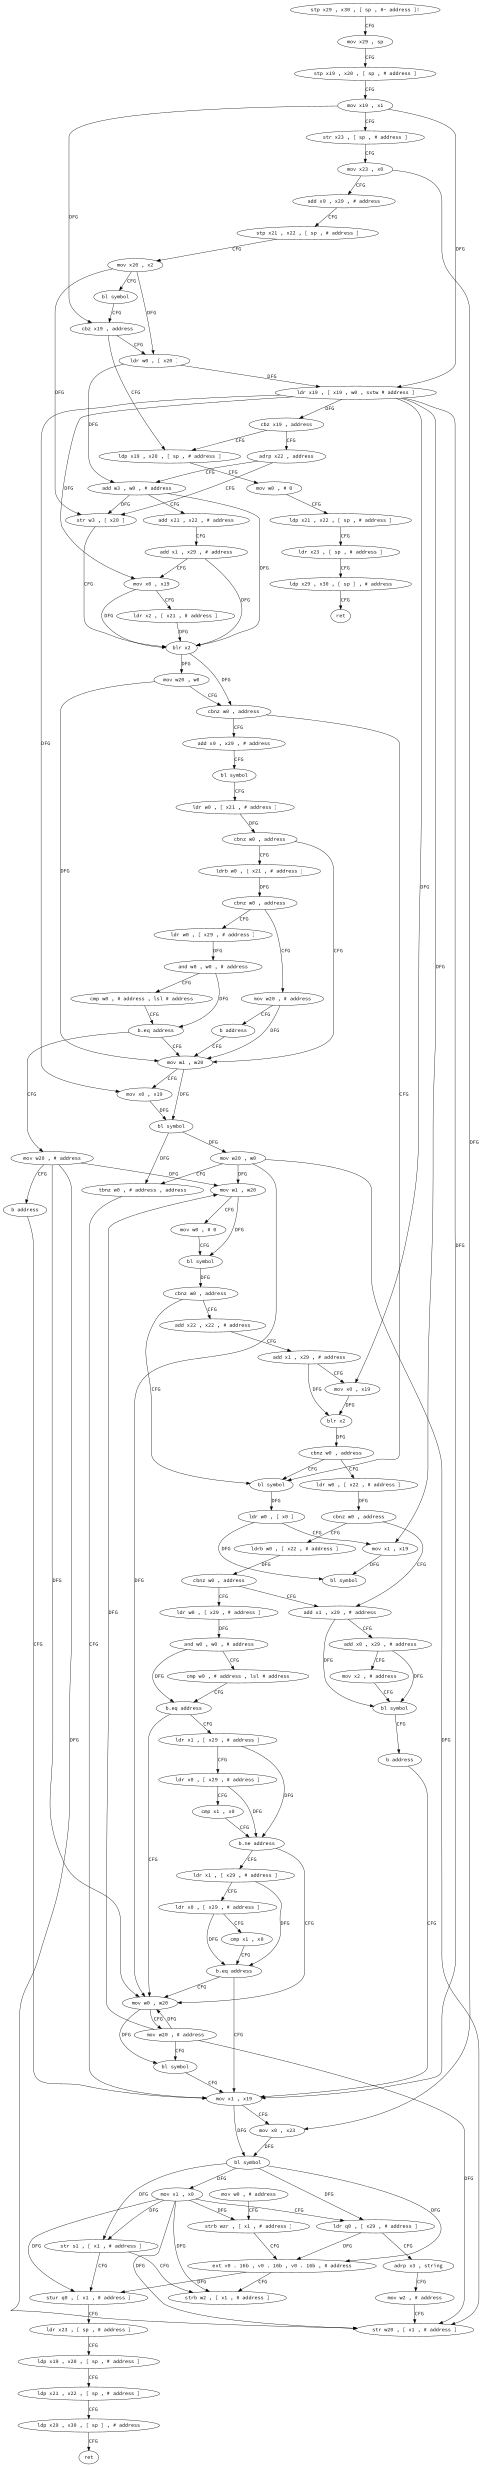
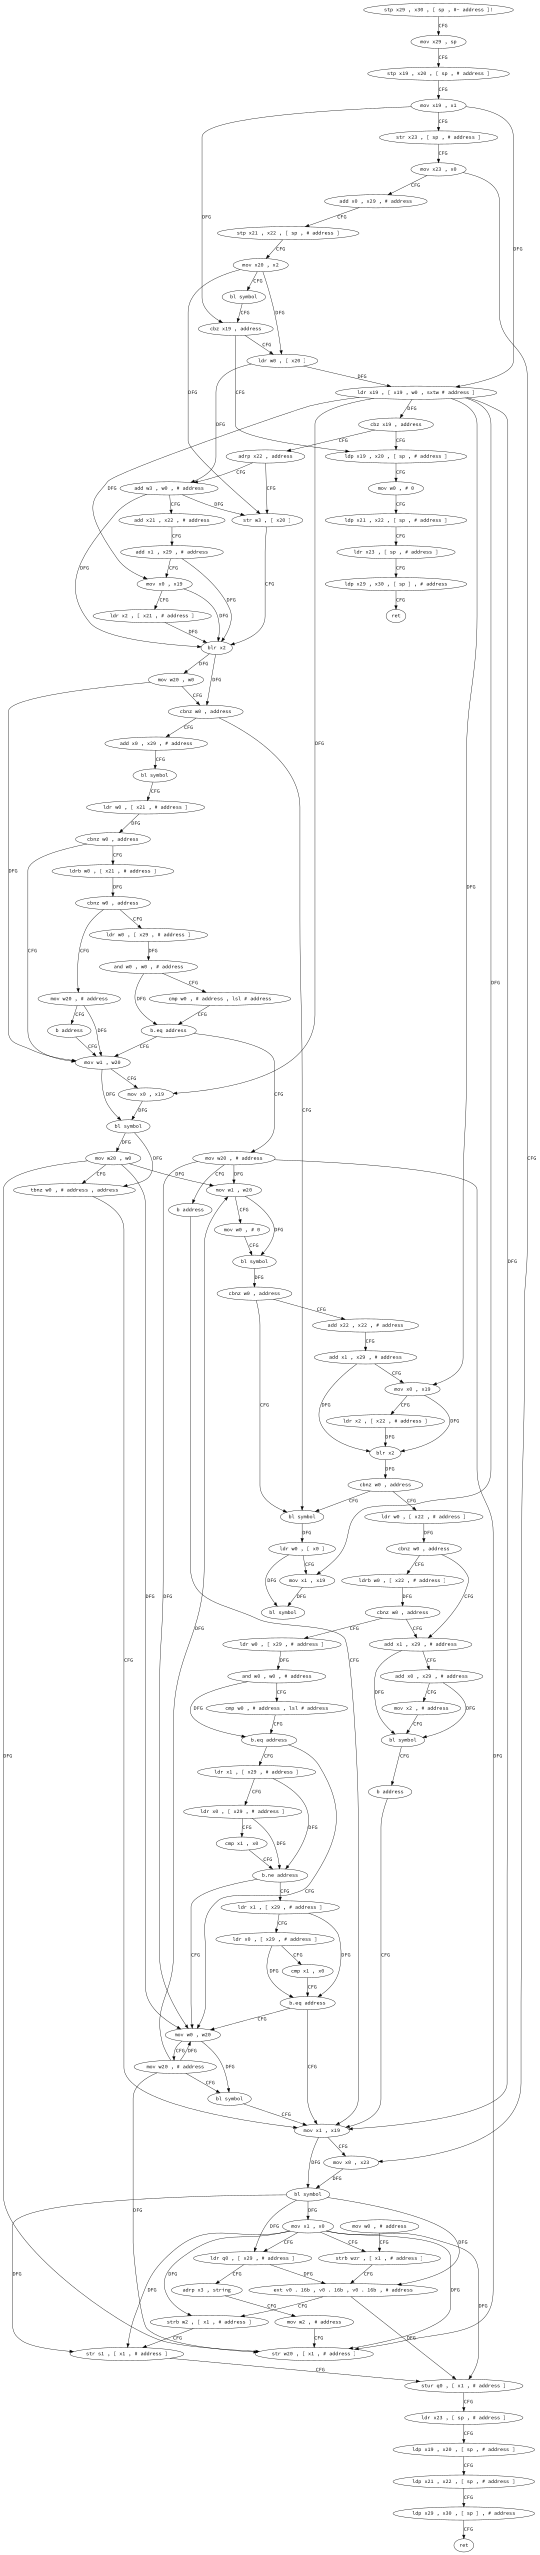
  digraph {
    fontname="Source Code Pro"
    node [fontname="Source Code Pro"]
    edge [fontname="Source Code Pro"]
    n1 [label="stp x29 , x30 , [ sp , #- address ]!"]
    n2 [label="mov x29 , sp"]
    n3 [label="stp x19 , x20 , [ sp , # address ]"]
    n4 [label="mov x19 , x1"]
    n5 [label="str x23 , [ sp , # address ]"]
    n6 [label="cbz x19 , address"]
    n7 [label="ldr x19 , [ x19 , w0 , sxtw # address ]"]
    n8 [label="mov x23 , x0"]
    n9 [label="ldr w0 , [ x20 ]"]
    n10 [label="ldp x19 , x20 , [ sp , # address ]"]
    n11 [label="cbz x19 , address"]
    n12 [label="mov x0 , x19"]
    n13 [label="mov x1 , x19"]
    n14 [label="mov x0 , x19"]
    n15 [label="mov x1 , x19"]
    n16 [label="mov x0 , x19"]
    n17 [label="add x0 , x29 , # address"]
    n18 [label="mov x0 , x23"]
    n19 [label="stp x21 , x22 , [ sp , # address ]"]
    n20 [label="bl symbol"]
    n21 [label="mov x20 , x2"]
    n22 [label="bl symbol"]
    n23 [label="str w3 , [ x20 ]"]
    n24 [label="add w3 , w0 , # address"]
    n25 [label="blr x2"]
    n26 [label="mov w0 , # 0"]
    n27 [label="ldp x21 , x22 , [ sp , # address ]"]
    n28 [label="add x21 , x22 , # address"]
    n29 [label="ldr x23 , [ sp , # address ]"]
    n30 [label="ldp x29 , x30 , [ sp ] , # address"]
    n31 [label=ret]
    n32 [label="adrp x22 , address"]
    n33 [label="ldr x2 , [ x21 , # address ]"]
    n34 [label="bl symbol"]
    n35 [label="bl symbol"]
    n36 [label="blr x2"]
+   n37 [label="ldr x2 , [ x22 , # address ]"]
    n38 [label="add x1 , x29 , # address"]
    n39 [label="mov w20 , w0"]
    n40 [label="cbnz w0 , address"]
    n41 [label="mov w1 , w20"]
    n42 [label="bl symbol"]
    n43 [label="add x0 , x29 , # address"]
    n44 [label="ldr w0 , [ x0 ]"]
    n45 [label="bl symbol"]
    n46 [label="ldr w0 , [ x21 , # address ]"]
    n47 [label="cbnz w0 , address"]
    n48 [label="ldrb w0 , [ x21 , # address ]"]
    n49 [label="cbnz w0 , address"]
    n50 [label="mov w20 , w0"]
    n51 [label="tbnz w0 , # address , address"]
    n52 [label="mov w20 , # address"]
    n53 [label="ldr w0 , [ x29 , # address ]"]
    n54 [label="str w20 , [ x1 , # address ]"]
    n55 [label="mov w1 , w20"]
    n56 [label="mov w0 , w20"]
    n57 [label="bl symbol"]
    n58 [label="mov w0 , # 0"]
    n59 [label="mov w20 , # address"]
    n60 [label="bl symbol"]
    n61 [label="mov x1 , x0"]
    n62 [label="ldr q0 , [ x29 , # address ]"]
    n63 [label="ext v0 . 16b , v0 . 16b , v0 . 16b , # address"]
    n64 [label="str s1 , [ x1 , # address ]"]
    n65 [label="cbnz w0 , address"]
    n66 [label="b address"]
    n67 [label="and w0 , w0 , # address"]
    n68 [label="cmp w0 , # address , lsl # address"]
    n69 [label="b.eq address"]
    n70 [label="strb wzr , [ x1 , # address ]"]
    n71 [label="strb w2 , [ x1 , # address ]"]
    n72 [label="stur q0 , [ x1 , # address ]"]
    n73 [label="adrp x3 , string"]
    n74 [label="ldr x23 , [ sp , # address ]"]
    n75 [label="mov w2 , # address"]
    n76 [label="mov w0 , # address"]
    n77 [label="ldp x19 , x20 , [ sp , # address ]"]
    n78 [label="ldp x21 , x22 , [ sp , # address ]"]
    n79 [label="ldp x29 , x30 , [ sp ] , # address"]
    n80 [label=ret]
    n81 [label="add x22 , x22 , # address"]
    n82 [label="add x1 , x29 , # address"]
    n83 [label="mov w20 , # address"]
    n84 [label="b address"]
    n85 [label="cbnz w0 , address"]
    n86 [label="ldr w0 , [ x22 , # address ]"]
    n87 [label="cbnz w0 , address"]
    n88 [label="add x1 , x29 , # address"]
    n89 [label="ldrb w0 , [ x22 , # address ]"]
    n90 [label="add x0 , x29 , # address"]
    n91 [label="bl symbol"]
    n92 [label="cbnz w0 , address"]
    n93 [label="mov x2 , # address"]
    n94 [label="b address"]
    n95 [label="ldr w0 , [ x29 , # address ]"]
    n96 [label="and w0 , w0 , # address"]
    n97 [label="cmp w0 , # address , lsl # address"]
    n98 [label="b.eq address"]
    n99 [label="ldr x1 , [ x29 , # address ]"]
    n100 [label="ldr x0 , [ x29 , # address ]"]
    n101 [label="b.ne address"]
    n102 [label="cmp x1 , x0"]
    n103 [label="ldr x1 , [ x29 , # address ]"]
    n104 [label="ldr x0 , [ x29 , # address ]"]
    n105 [label="b.eq address"]
    n106 [label="cmp x1 , x0"]
    n1 -> n2 [label=CFG]
    n2 -> n3 [label=CFG]
    n3 -> n4 [label=CFG]
    n4 -> n5 [label=CFG]
    n4 -> n6 [label=DFG]
    n4 -> n7 [label=DFG]
    n5 -> n8 [label=CFG]
    n6 -> n9 [label=CFG]
    n6 -> n10 [label=CFG]
    n7 -> n11 [label=DFG]
    n7 -> n12 [label=DFG]
    n7 -> n13 [label=DFG]
    n7 -> n14 [label=DFG]
    n7 -> n15 [label=DFG]
    n7 -> n16 [label=DFG]
    n8 -> n17 [label=CFG]
-   n8 -> n18 [label=DFG]
+   n8 -> n18 [label=CFG]
    n9 -> n7 [label=DFG]
    n9 -> n24 [label=DFG]
    n10 -> n26 [label=CFG]
    n11 -> n10 [label=CFG]
    n11 -> n32 [label=CFG]
    n12 -> n25 [label=DFG]
    n12 -> n33 [label=CFG]
    n13 -> n34 [label=DFG]
    n14 -> n35 [label=DFG]
    n15 -> n18 [label=CFG]
    n15 -> n20 [label=DFG]
    n16 -> n36 [label=DFG]
+   n16 -> n37 [label=CFG]
    n17 -> n19 [label=CFG]
    n18 -> n20 [label=DFG]
    n19 -> n21 [label=CFG]
    n20 -> n61 [label=DFG]
    n20 -> n62 [label=DFG]
    n20 -> n63 [label=DFG]
    n20 -> n64 [label=DFG]
    n21 -> n9 [label=DFG]
    n21 -> n22 [label=CFG]
    n21 -> n23 [label=DFG]
    n22 -> n6 [label=CFG]
    n23 -> n25 [label=CFG]
    n24 -> n23 [label=DFG]
    n24 -> n25 [label=DFG]
    n24 -> n28 [label=CFG]
    n25 -> n39 [label=DFG]
    n25 -> n40 [label=DFG]
    n26 -> n27 [label=CFG]
    n27 -> n29 [label=CFG]
    n28 -> n38 [label=CFG]
    n29 -> n30 [label=CFG]
    n30 -> n31 [label=CFG]
    n32 -> n23 [label=CFG]
    n32 -> n24 [label=CFG]
    n33 -> n25 [label=DFG]
    n35 -> n50 [label=DFG]
    n35 -> n51 [label=DFG]
    n36 -> n85 [label=DFG]
+   n37 -> n36 [label=DFG]
    n38 -> n12 [label=CFG]
    n38 -> n25 [label=DFG]
    n39 -> n40 [label=CFG]
    n39 -> n41 [label=DFG]
    n40 -> n42 [label=CFG]
    n40 -> n43 [label=CFG]
    n41 -> n14 [label=CFG]
    n41 -> n35 [label=DFG]
    n42 -> n44 [label=DFG]
    n43 -> n45 [label=CFG]
    n44 -> n13 [label=CFG]
    n44 -> n34 [label=DFG]
    n45 -> n46 [label=CFG]
    n46 -> n47 [label=DFG]
    n47 -> n41 [label=CFG]
    n47 -> n48 [label=CFG]
    n48 -> n49 [label=DFG]
    n49 -> n52 [label=CFG]
    n49 -> n53 [label=CFG]
    n50 -> n51 [label=CFG]
    n50 -> n54 [label=DFG]
    n50 -> n55 [label=DFG]
    n50 -> n56 [label=DFG]
    n51 -> n15 [label=CFG]
    n52 -> n41 [label=DFG]
    n52 -> n66 [label=CFG]
    n53 -> n67 [label=DFG]
    n55 -> n57 [label=DFG]
    n55 -> n58 [label=CFG]
    n56 -> n59 [label=CFG]
    n56 -> n60 [label=DFG]
    n57 -> n65 [label=DFG]
    n58 -> n57 [label=CFG]
    n59 -> n54 [label=DFG]
    n59 -> n55 [label=DFG]
    n59 -> n56 [label=DFG]
    n59 -> n60 [label=CFG]
    n60 -> n15 [label=CFG]
    n61 -> n54 [label=DFG]
    n61 -> n62 [label=CFG]
    n61 -> n64 [label=DFG]
-   n61 -> n70 [label=DFG]
+   n61 -> n70 [label=CFG]
    n61 -> n71 [label=DFG]
    n61 -> n72 [label=DFG]
    n62 -> n63 [label=DFG]
    n62 -> n73 [label=CFG]
    n63 -> n71 [label=CFG]
    n63 -> n72 [label=DFG]
    n64 -> n72 [label=CFG]
    n65 -> n42 [label=CFG]
    n65 -> n81 [label=CFG]
    n66 -> n41 [label=CFG]
    n67 -> n68 [label=CFG]
    n67 -> n69 [label=DFG]
    n68 -> n69 [label=CFG]
    n69 -> n41 [label=CFG]
    n69 -> n83 [label=CFG]
    n70 -> n63 [label=CFG]
-   n64 -> n71 [label=CFG]
+   n71 -> n64 [label=CFG]
    n72 -> n74 [label=CFG]
    n73 -> n75 [label=CFG]
    n74 -> n77 [label=CFG]
    n75 -> n54 [label=CFG]
    n76 -> n70 [label=CFG]
    n77 -> n78 [label=CFG]
    n78 -> n79 [label=CFG]
    n79 -> n80 [label=CFG]
    n81 -> n82 [label=CFG]
    n82 -> n16 [label=CFG]
    n82 -> n36 [label=DFG]
    n83 -> n54 [label=DFG]
    n83 -> n55 [label=DFG]
    n83 -> n56 [label=DFG]
    n83 -> n84 [label=CFG]
    n84 -> n15 [label=CFG]
    n85 -> n42 [label=CFG]
    n85 -> n86 [label=CFG]
    n86 -> n87 [label=DFG]
    n87 -> n88 [label=CFG]
    n87 -> n89 [label=CFG]
    n88 -> n90 [label=CFG]
    n88 -> n91 [label=DFG]
    n89 -> n92 [label=DFG]
    n90 -> n91 [label=DFG]
    n90 -> n93 [label=CFG]
    n91 -> n94 [label=CFG]
    n92 -> n88 [label=CFG]
    n92 -> n95 [label=CFG]
    n93 -> n91 [label=CFG]
    n94 -> n15 [label=CFG]
    n95 -> n96 [label=DFG]
    n96 -> n97 [label=CFG]
    n96 -> n98 [label=DFG]
    n97 -> n98 [label=CFG]
    n98 -> n56 [label=CFG]
    n98 -> n99 [label=CFG]
    n99 -> n100 [label=CFG]
    n99 -> n101 [label=DFG]
    n100 -> n101 [label=DFG]
    n100 -> n102 [label=CFG]
    n101 -> n56 [label=CFG]
    n101 -> n103 [label=CFG]
    n102 -> n101 [label=CFG]
    n103 -> n104 [label=CFG]
    n103 -> n105 [label=DFG]
    n104 -> n105 [label=DFG]
    n104 -> n106 [label=CFG]
    n105 -> n15 [label=CFG]
    n105 -> n56 [label=CFG]
    n106 -> n105 [label=CFG]
  }
